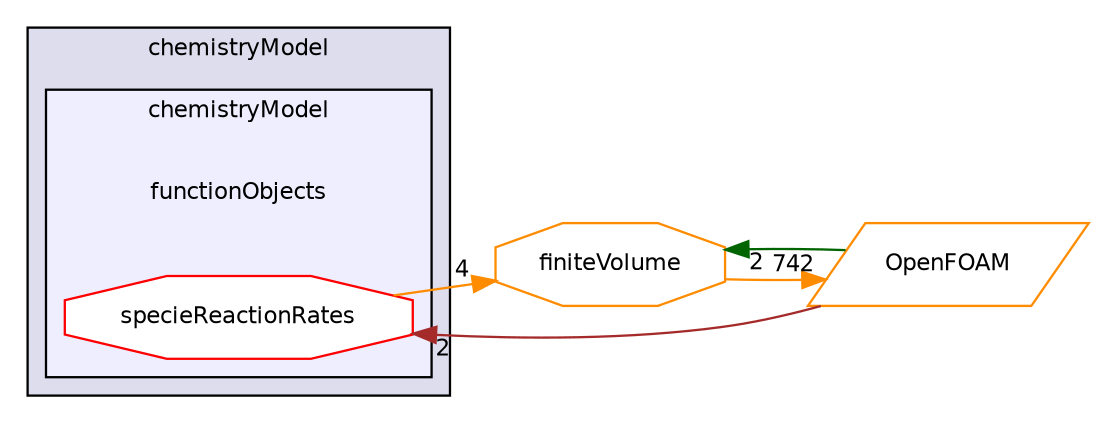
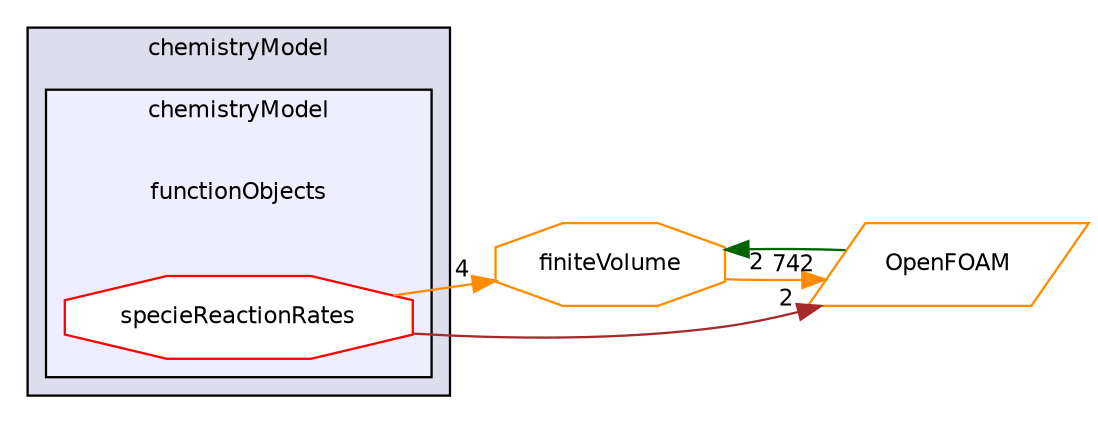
  digraph {
    compound=true
    rankdir=LR
    node [color=darkorange fontname=Helvetica fontsize=10 shape=octagon]
    edge [color=darkorange headlabel=2 labeldistance=1.5 labelfontname=Helvetica labelfontsize=10]
    n1 [color=black label=functionObjects shape=plaintext]
    n2 [color=red fillcolor=white label=specieReactionRates style=filled]
    n3 [label=finiteVolume]
    n4 [label=OpenFOAM shape=parallelogram]
    subgraph cluster_1 {
      bgcolor="#ddddee"
      fontname=Helvetica
      fontsize=10
      label=chemistryModel
      pencolor=black
      subgraph cluster_2 {
        bgcolor="#eeeeff"
        fontname=Helvetica
        fontsize=10
        label=chemistryModel
        pencolor=black
        n1
        n2
      }
    }
    n2 -> n3 [headlabel=4]
-   n4 -> n2 [color=brown]
+   n2 -> n4 [color=brown]
    n3 -> n4 [headlabel=742]
    n4 -> n3 [color=darkgreen]
  }
